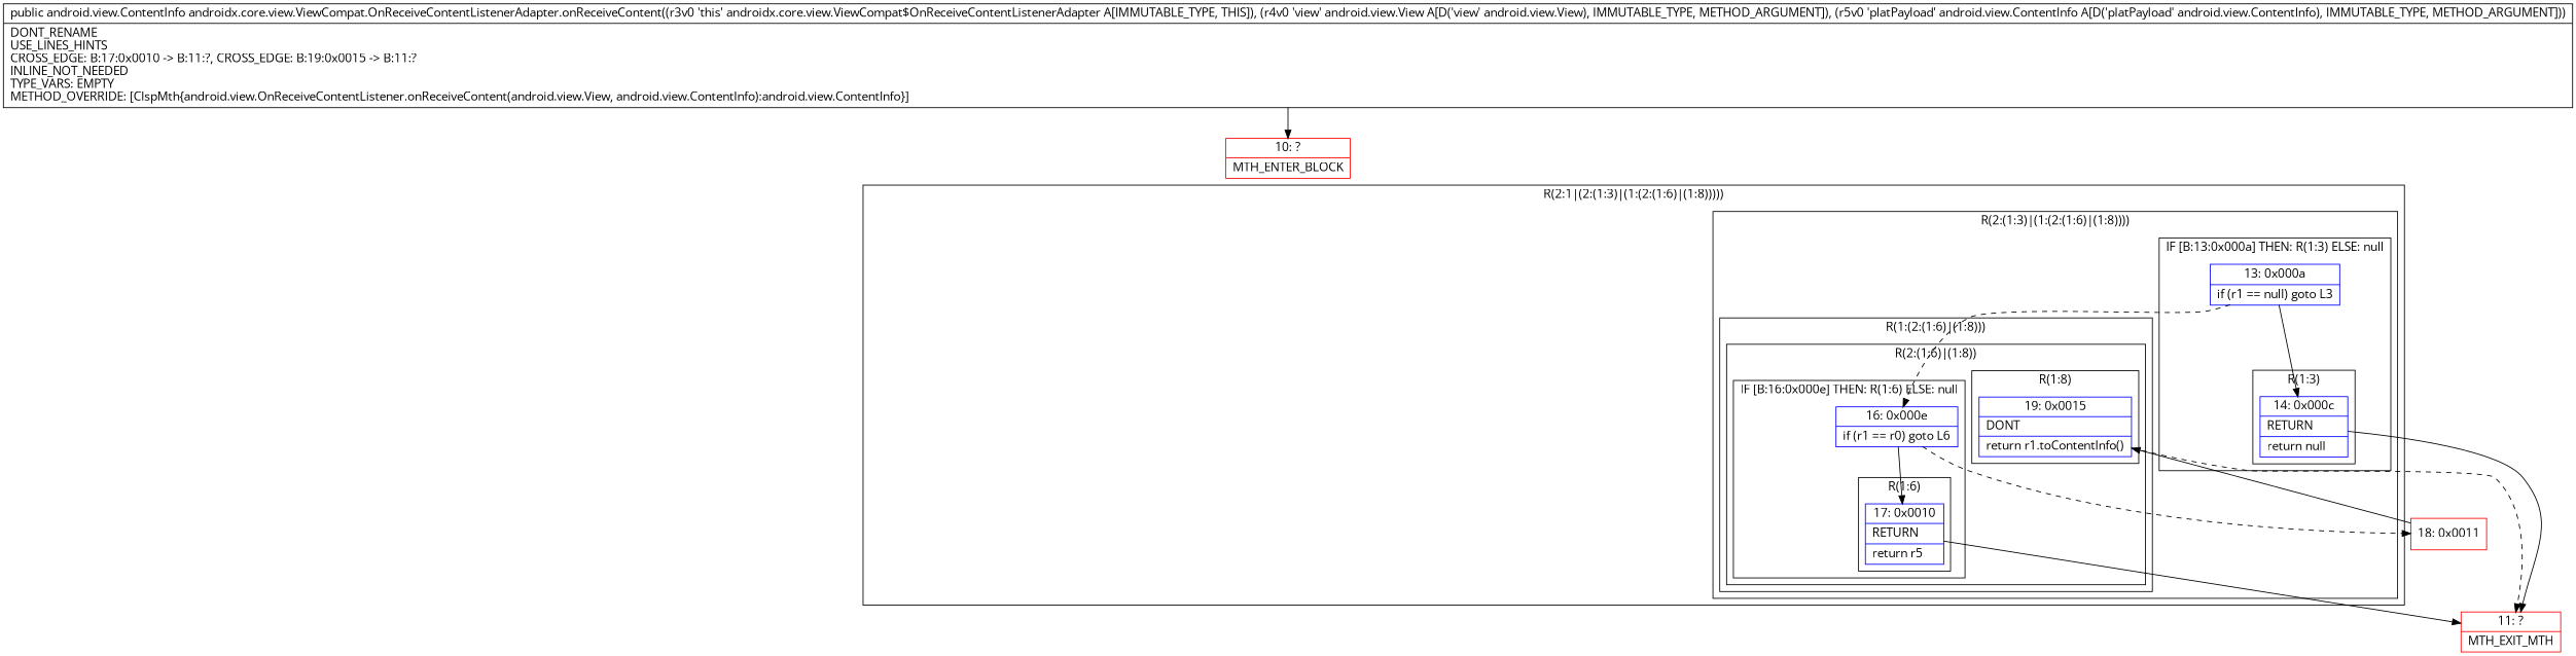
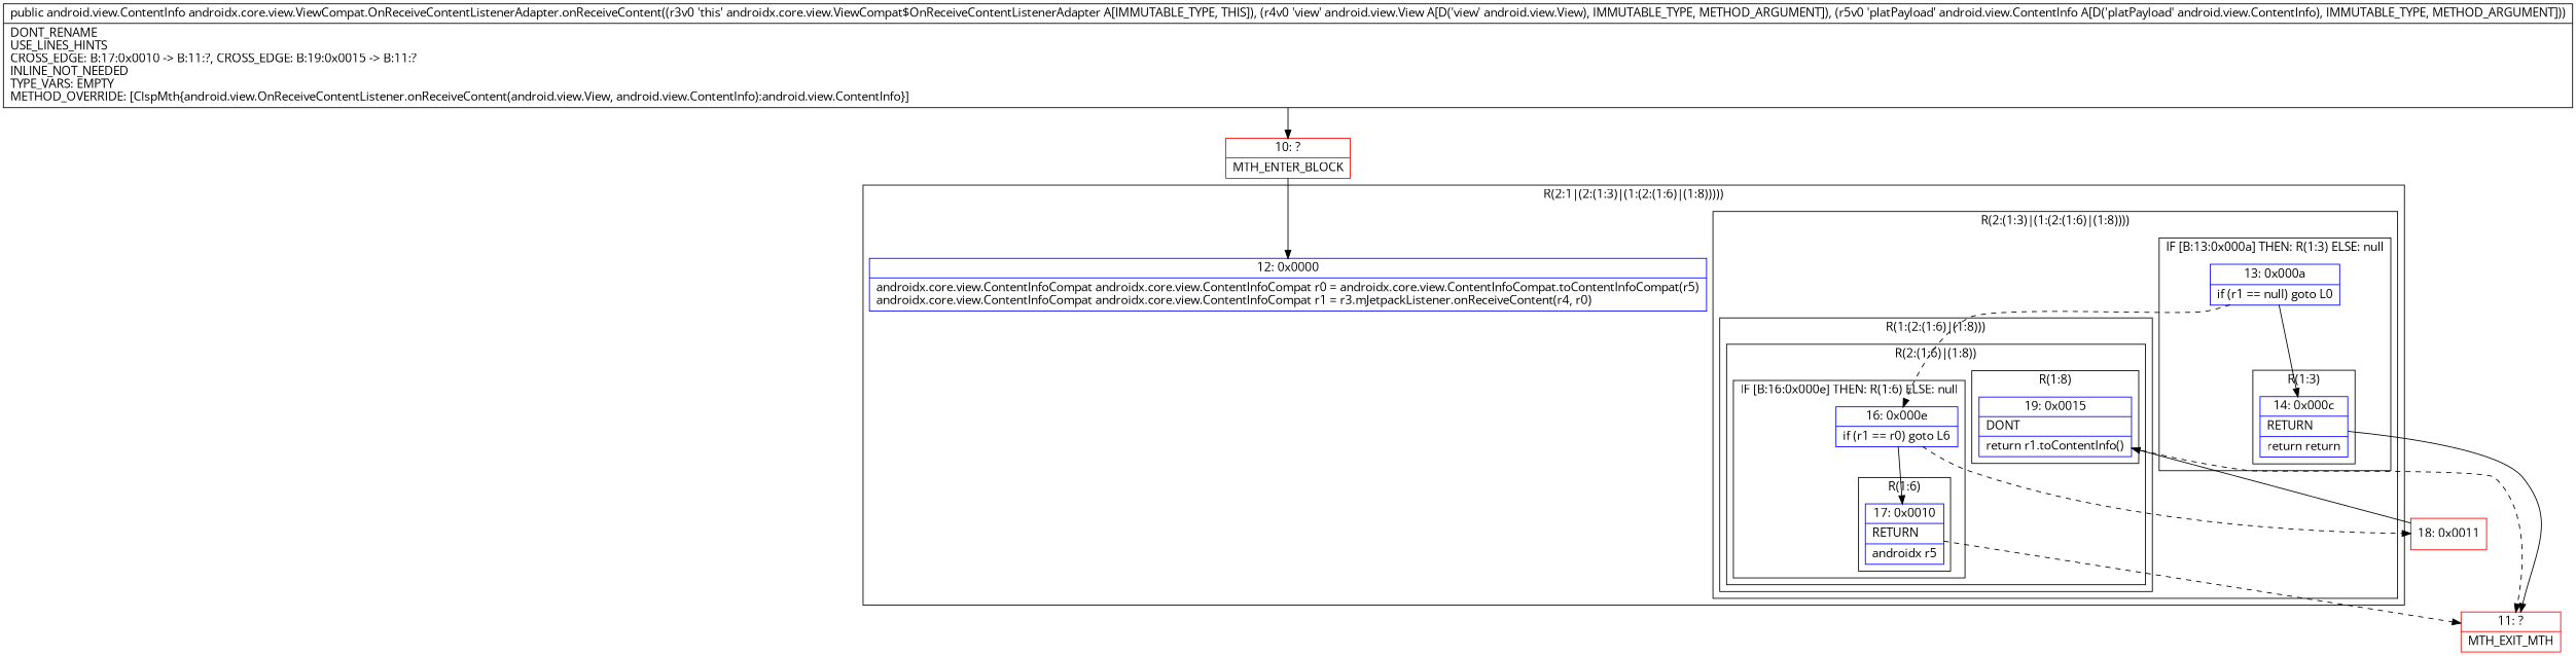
  digraph {
    fontname="Open Sans"
    node [color=blue fontname="Open Sans" shape=record]
    edge [fontname="Open Sans"]
-   n1 [label="{14\:\ 0x000c|RETURN\l|return null\l}"]
-   n2 [label="{13\:\ 0x000a|if (r1 == null) goto L3\l}"]
-   n3 [label="{17\:\ 0x0010|RETURN\l|return r5\l}"]
+   n1 [label="{14\:\ 0x000c|RETURN\l|return return\l}"]
+   n2 [label="{13\:\ 0x000a|if (r1 == null) goto L0\l}"]
+   n3 [label="{17\:\ 0x0010|RETURN\l|androidx r5\l}"]
    n4 [label="{16\:\ 0x000e|if (r1 == r0) goto L6\l}"]
    n5 [label="{19\:\ 0x0015|DONT\l|return r1.toContentInfo()\l}"]
+   n6 [label="{12\:\ 0x0000|androidx.core.view.ContentInfoCompat androidx.core.view.ContentInfoCompat r0 = androidx.core.view.ContentInfoCompat.toContentInfoCompat(r5)\landroidx.core.view.ContentInfoCompat androidx.core.view.ContentInfoCompat r1 = r3.mJetpackListener.onReceiveContent(r4, r0)\l}"]
    n7 [color=red label="{11\:\ ?|MTH_EXIT_MTH\l}"]
    n8 [color=red label="{18\:\ 0x0011}"]
    n9 [color=red label="{10\:\ ?|MTH_ENTER_BLOCK\l}"]
    n10 [label="{public android.view.ContentInfo androidx.core.view.ViewCompat.OnReceiveContentListenerAdapter.onReceiveContent((r3v0 'this' androidx.core.view.ViewCompat$OnReceiveContentListenerAdapter A[IMMUTABLE_TYPE, THIS]), (r4v0 'view' android.view.View A[D('view' android.view.View), IMMUTABLE_TYPE, METHOD_ARGUMENT]), (r5v0 'platPayload' android.view.ContentInfo A[D('platPayload' android.view.ContentInfo), IMMUTABLE_TYPE, METHOD_ARGUMENT]))  | DONT_RENAME\lUSE_LINES_HINTS\lCROSS_EDGE: B:17:0x0010 \-\> B:11:?, CROSS_EDGE: B:19:0x0015 \-\> B:11:?\lINLINE_NOT_NEEDED\lTYPE_VARS: EMPTY\lMETHOD_OVERRIDE: [ClspMth\{android.view.OnReceiveContentListener.onReceiveContent(android.view.View, android.view.ContentInfo):android.view.ContentInfo\}]\l}" color=""]
    subgraph cluster_1 {
      label="R(2:1|(2:(1:3)|(1:(2:(1:6)|(1:8)))))"
+     n6
      subgraph cluster_2 {
        label="R(2:(1:3)|(1:(2:(1:6)|(1:8))))"
        subgraph cluster_3 {
          label="IF [B:13:0x000a] THEN: R(1:3) ELSE: null"
          n2
          subgraph cluster_4 {
            label="R(1:3)"
            n1
          }
        }
        subgraph cluster_5 {
          label="R(1:(2:(1:6)|(1:8)))"
          subgraph cluster_6 {
            label="R(2:(1:6)|(1:8))"
            subgraph cluster_7 {
              label="IF [B:16:0x000e] THEN: R(1:6) ELSE: null"
              n4
              subgraph cluster_8 {
                label="R(1:6)"
                n3
              }
            }
            subgraph cluster_9 {
              label="R(1:8)"
              n5
            }
          }
        }
      }
    }
    n1 -> n7
    n2 -> n1
    n2 -> n4 [style=dashed]
-   n3 -> n7
+   n3 -> n7 [style=dashed]
    n4 -> n3
    n4 -> n8 [style=dashed]
    n5 -> n7 [style=dashed]
    n8 -> n5
+   n9 -> n6
    n10 -> n9
  }
